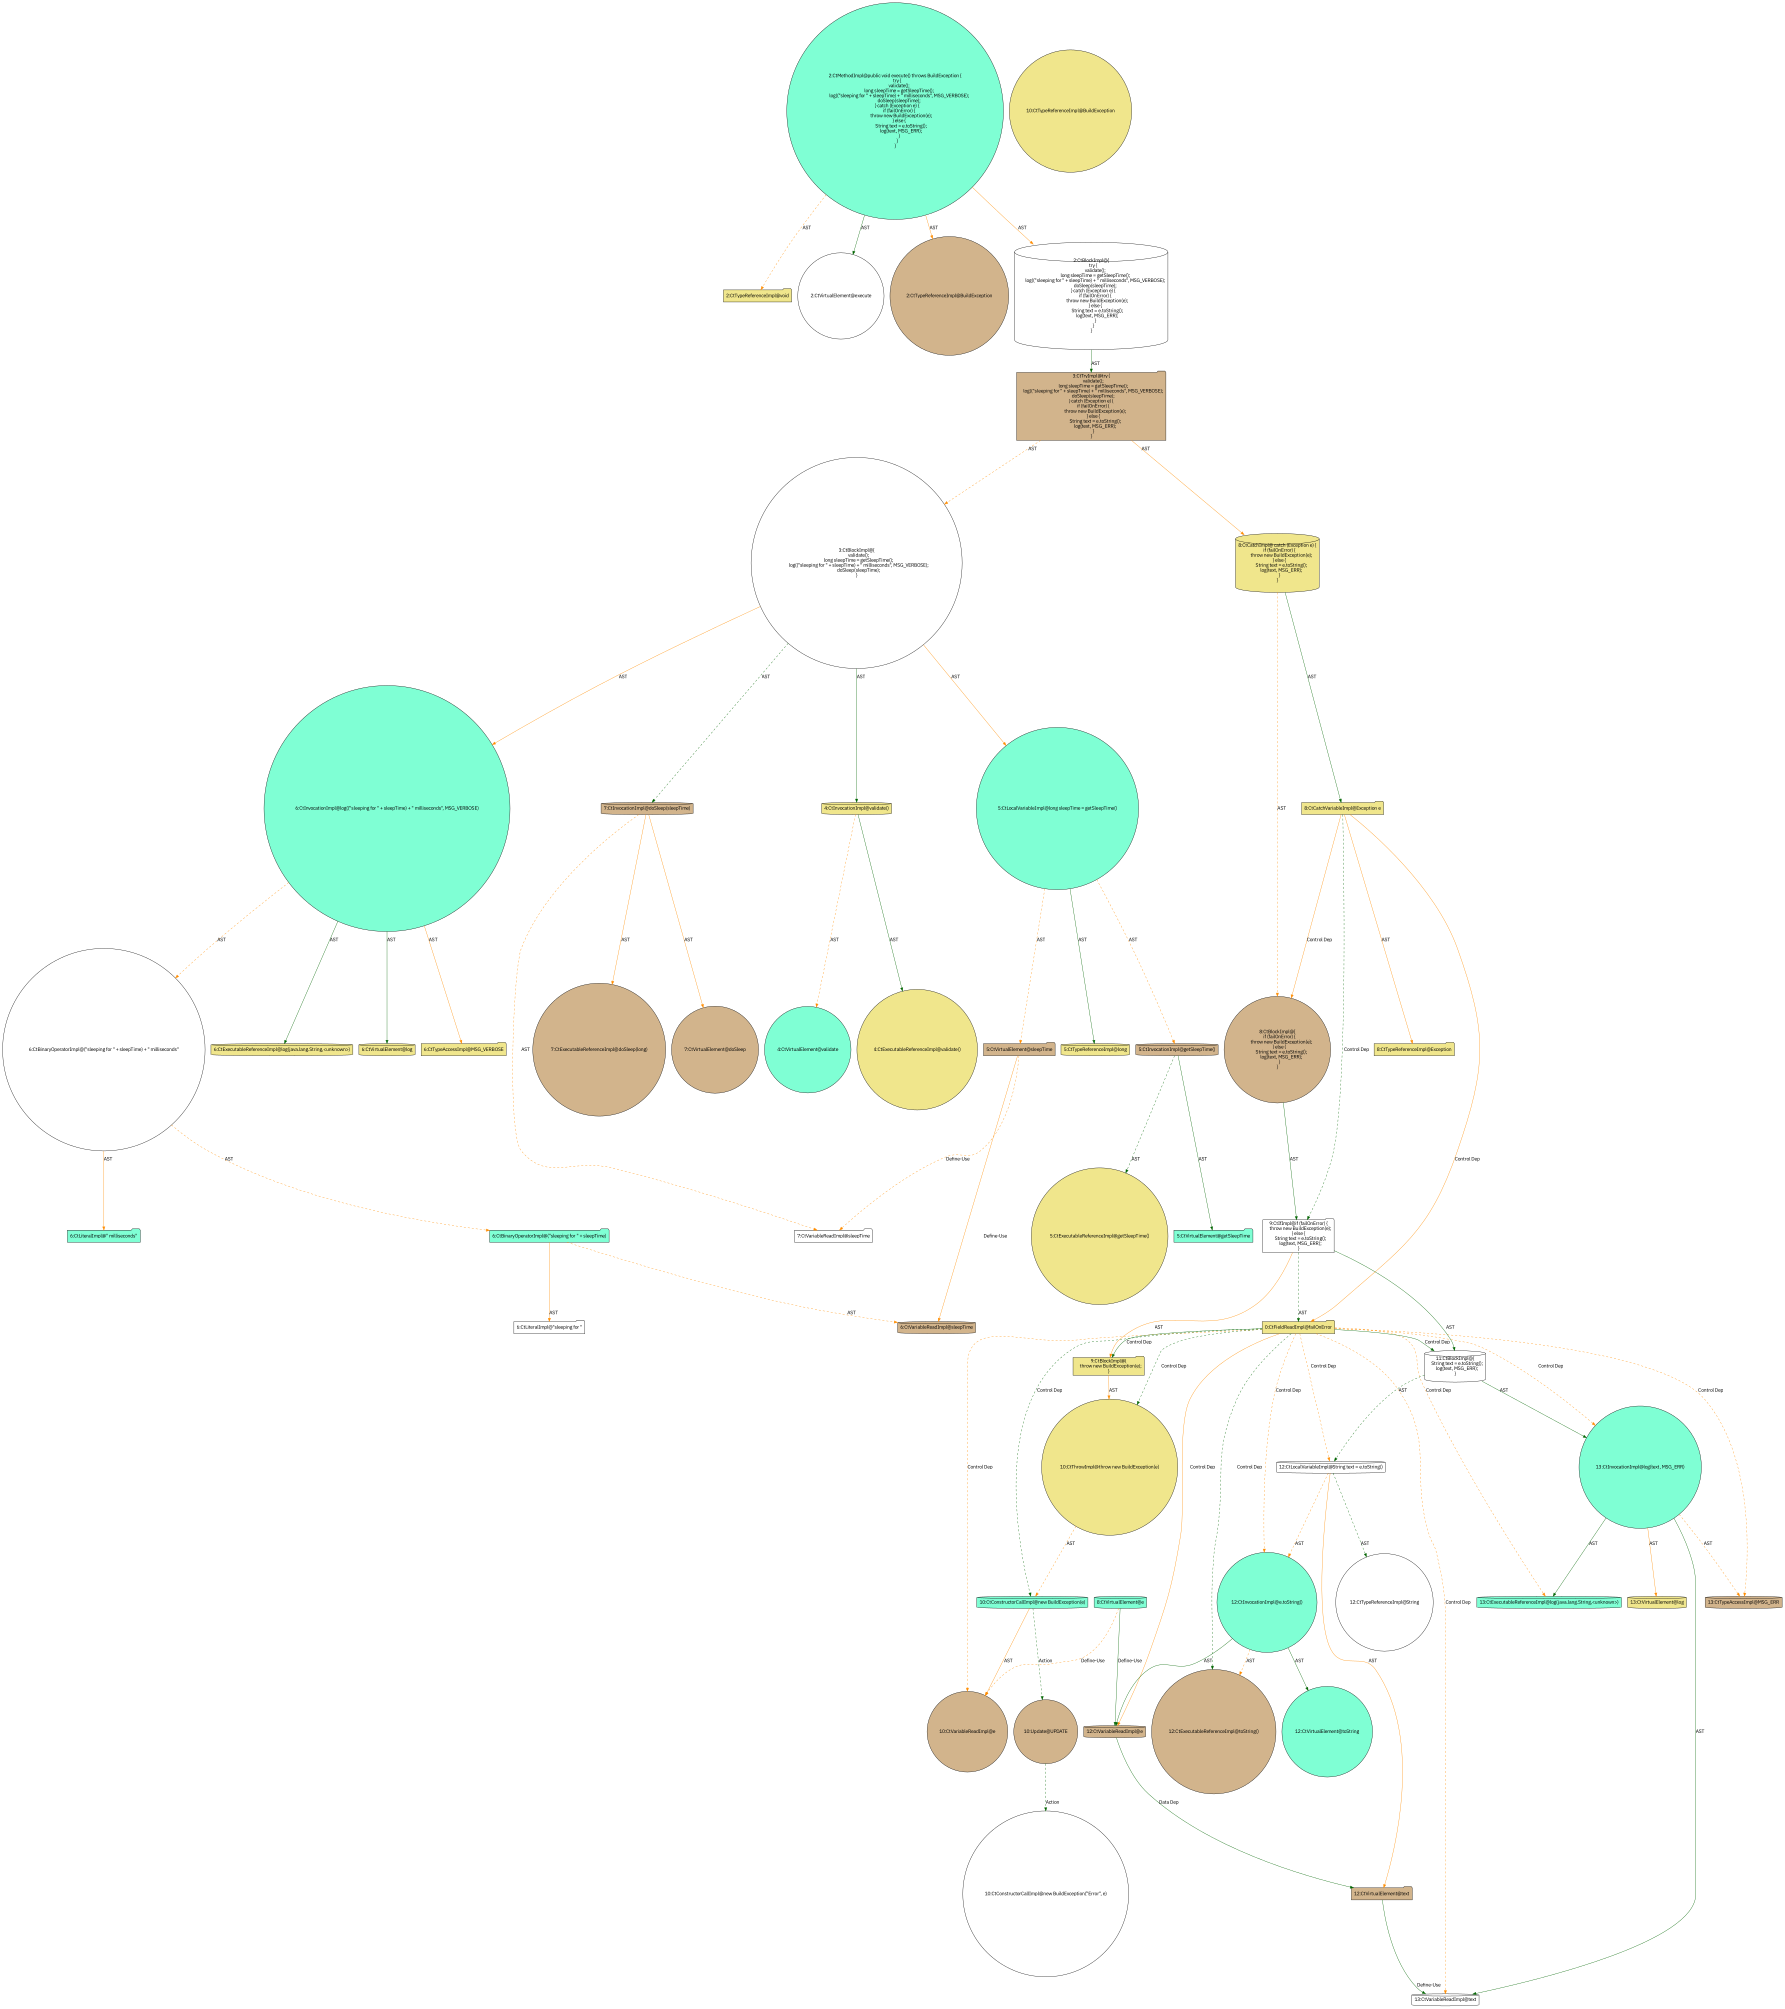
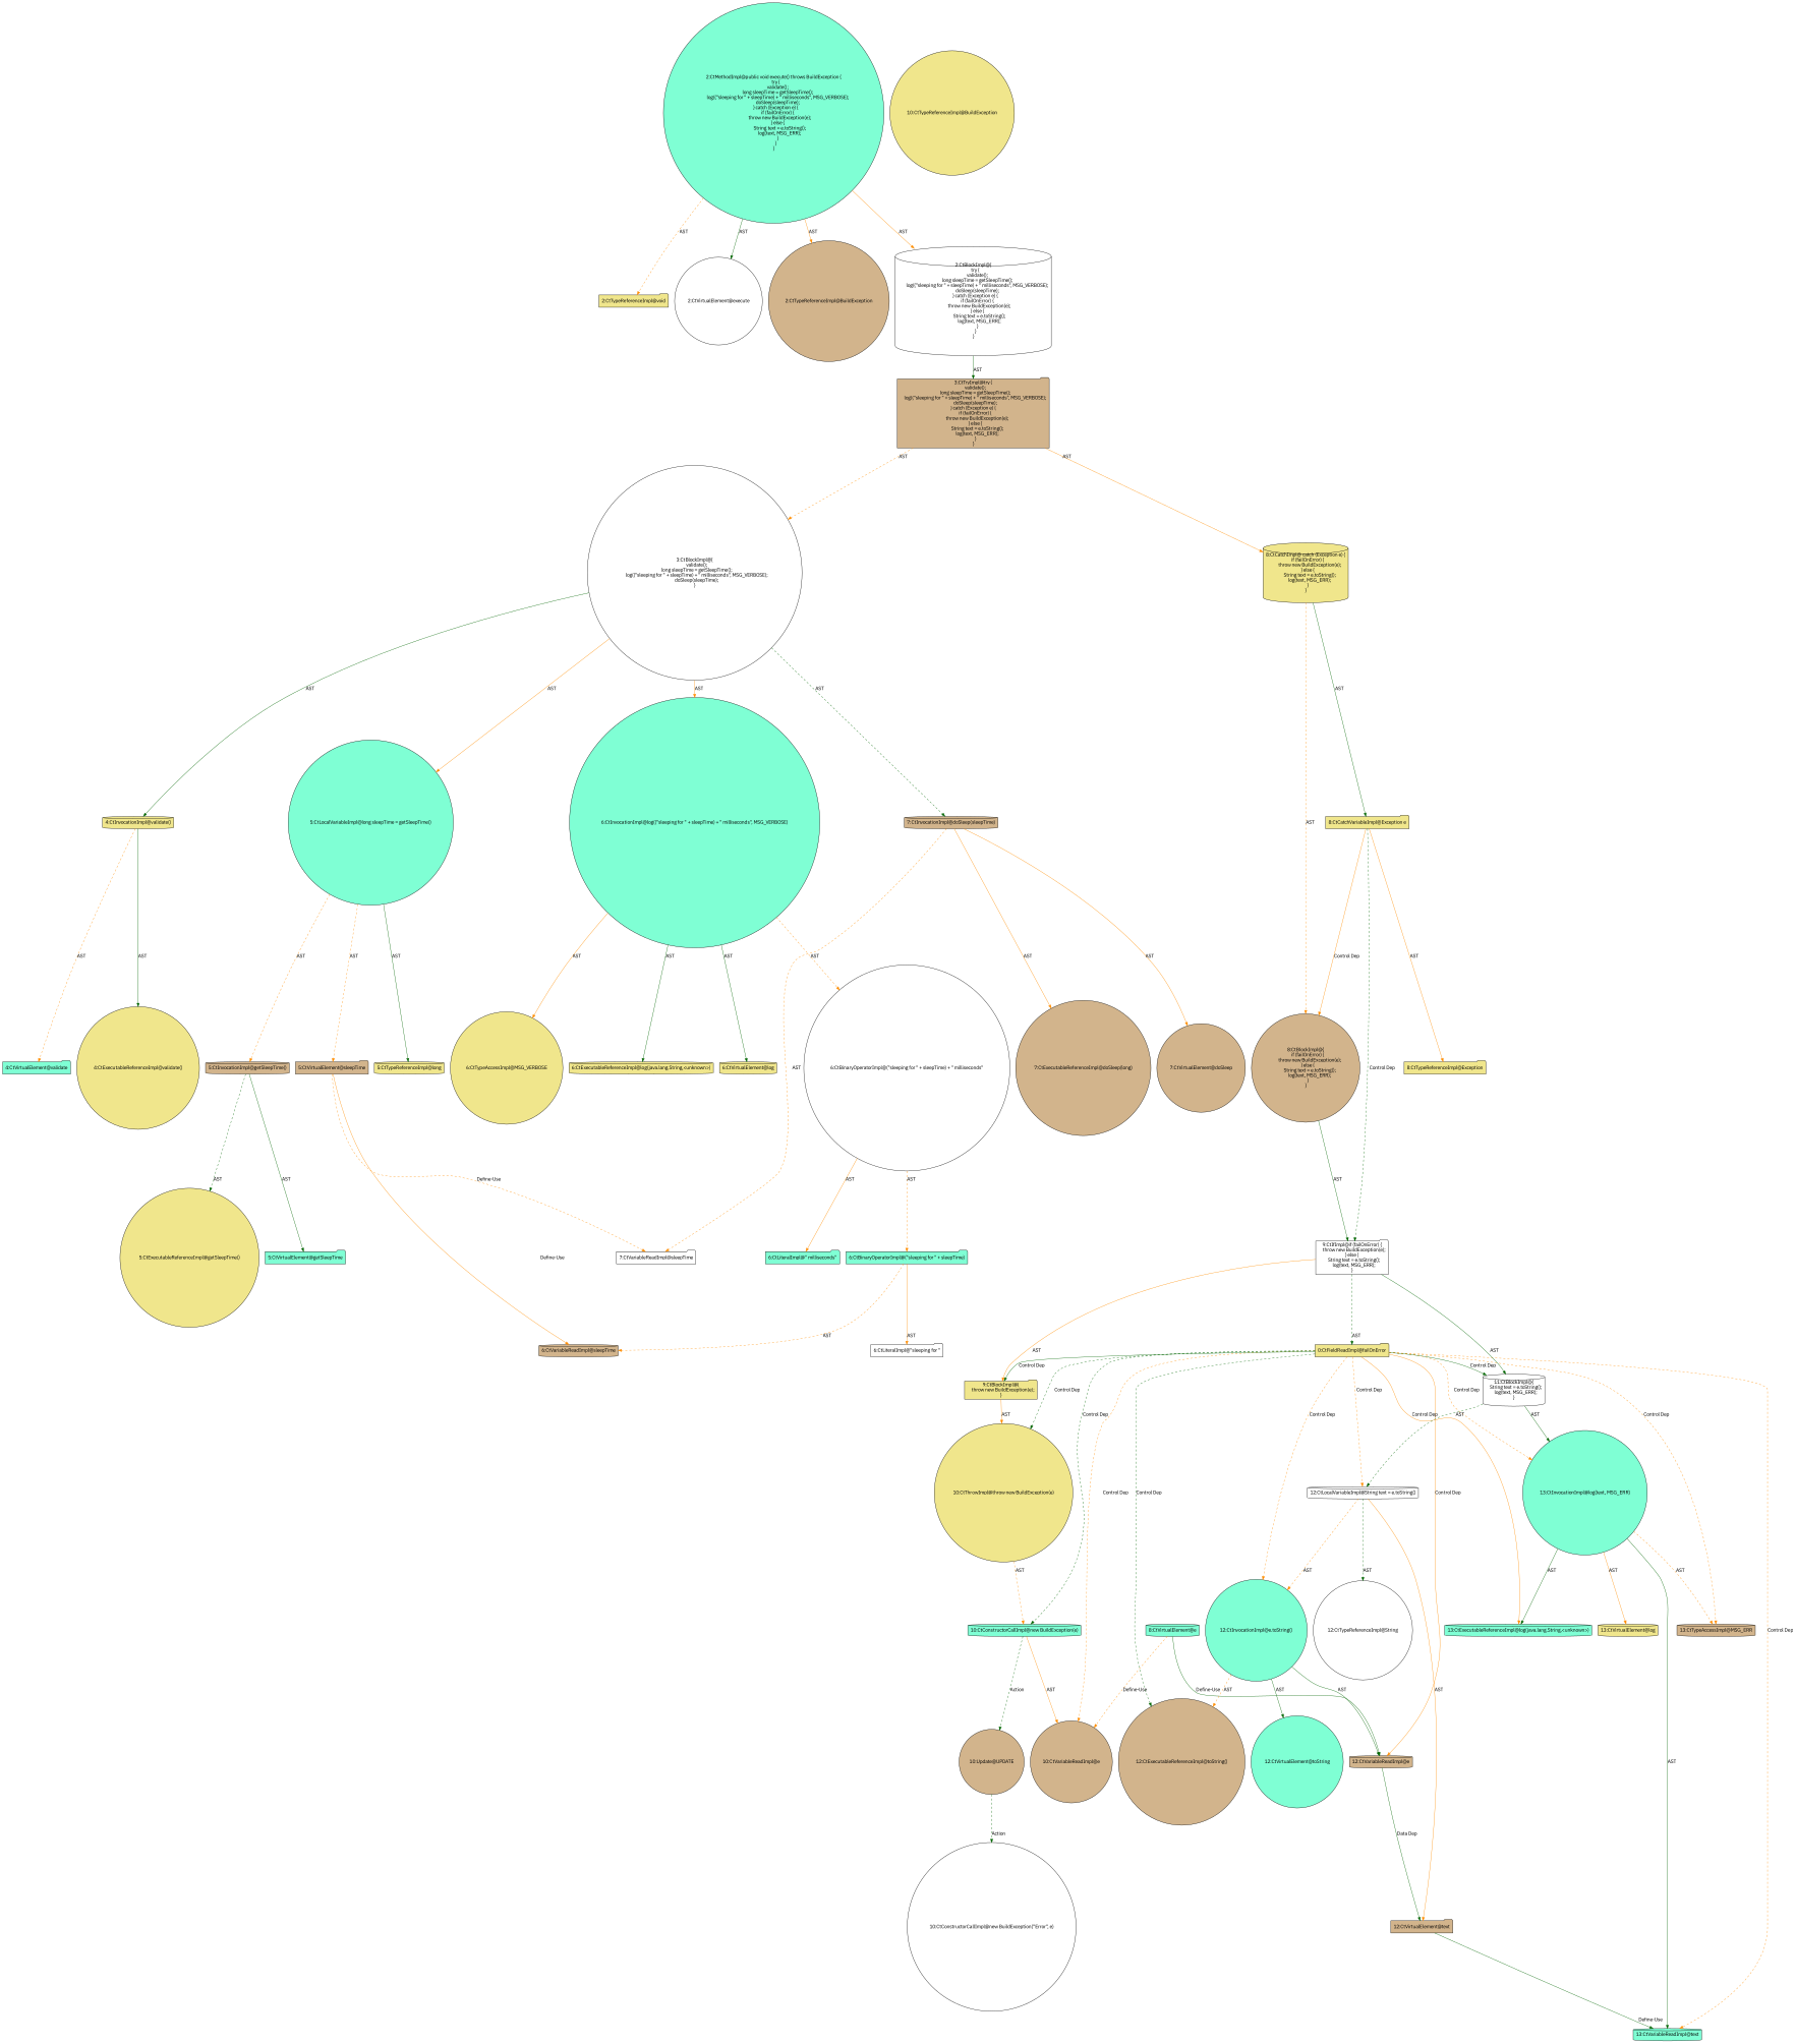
  digraph {
    fontname="IBM Plex Sans"
    node [fillcolor=khaki fontname="IBM Plex Sans" shape=circle style=filled]
    edge [color=darkorange fontname="IBM Plex Sans" style=solid]
    n1 [label="2:CtTypeReferenceImpl@void" shape=folder]
    n2 [fillcolor=white label="2:CtVirtualElement@execute"]
    n3 [fillcolor=tan label="2:CtTypeReferenceImpl@BuildException"]
    n4 [label="4:CtExecutableReferenceImpl@validate()"]
-   n5 [fillcolor=aquamarine label="4:CtVirtualElement@validate"]
+   n5 [fillcolor=aquamarine label="4:CtVirtualElement@validate" shape=folder]
    n6 [label="4:CtInvocationImpl@validate()" shape=cylinder]
    n7 [label="5:CtTypeReferenceImpl@long" shape=cylinder]
    n8 [label="5:CtExecutableReferenceImpl@getSleepTime()"]
    n9 [fillcolor=aquamarine label="5:CtVirtualElement@getSleepTime" shape=folder]
    n10 [fillcolor=tan label="5:CtInvocationImpl@getSleepTime()" shape=cylinder]
    n11 [fillcolor=tan label="5:CtVirtualElement@sleepTime" shape=folder]
    n12 [fillcolor=tan label="6:CtVariableReadImpl@sleepTime" shape=cylinder]
    n13 [fillcolor=white label="7:CtVariableReadImpl@sleepTime" shape=folder]
    n14 [fillcolor=aquamarine label="5:CtLocalVariableImpl@long sleepTime = getSleepTime()"]
    n15 [label="6:CtExecutableReferenceImpl@log(java.lang.String,<unknown>)" shape=cylinder]
    n16 [label="6:CtVirtualElement@log" shape=cylinder]
    n17 [fillcolor=white label="6:CtLiteralImpl@\"sleeping for \"" shape=folder]
    n18 [fillcolor=aquamarine label="6:CtBinaryOperatorImpl@(\"sleeping for \" + sleepTime)" shape=folder]
    n19 [fillcolor=aquamarine label="6:CtLiteralImpl@\" milliseconds\"" shape=folder]
    n20 [fillcolor=white label="6:CtBinaryOperatorImpl@(\"sleeping for \" + sleepTime) + \" milliseconds\""]
-   n21 [label="6:CtTypeAccessImpl@MSG_VERBOSE" shape=folder]
+   n21 [label="6:CtTypeAccessImpl@MSG_VERBOSE"]
    n22 [fillcolor=aquamarine label="6:CtInvocationImpl@log((\"sleeping for \" + sleepTime) + \" milliseconds\", MSG_VERBOSE)"]
    n23 [fillcolor=tan label="7:CtExecutableReferenceImpl@doSleep(long)"]
    n24 [fillcolor=tan label="7:CtVirtualElement@doSleep"]
    n25 [fillcolor=tan label="7:CtInvocationImpl@doSleep(sleepTime)" shape=cylinder]
    n26 [fillcolor=white label="3:CtBlockImpl@\{\n    validate();\n    long sleepTime = getSleepTime();\n    log((\"sleeping for \" + sleepTime) + \" milliseconds\", MSG_VERBOSE);\n    doSleep(sleepTime);\n\}"]
    n27 [fillcolor=aquamarine label="8:CtVirtualElement@e" shape=cylinder]
    n28 [fillcolor=tan label="10:CtVariableReadImpl@e"]
    n29 [fillcolor=tan label="12:CtVariableReadImpl@e" shape=cylinder]
    n30 [fillcolor=tan label="12:CtVirtualElement@text" shape=folder]
    n31 [label="8:CtTypeReferenceImpl@Exception" shape=folder]
    n32 [label="8:CtCatchVariableImpl@Exception e" shape=folder]
    n33 [label="0:CtFieldReadImpl@failOnError" shape=folder]
    n34 [fillcolor=white label="9:CtIfImpl@if (failOnError) \{\n    throw new BuildException(e);\n\} else \{\n    String text = e.toString();\n    log(text, MSG_ERR);\n\}" shape=folder]
    n35 [fillcolor=tan label="8:CtBlockImpl@\{\n    if (failOnError) \{\n        throw new BuildException(e);\n    \} else \{\n        String text = e.toString();\n        log(text, MSG_ERR);\n    \}\n\}"]
    n36 [fillcolor=aquamarine label="10:CtConstructorCallImpl@new BuildException(e)" shape=cylinder]
    n37 [label="10:CtThrowImpl@throw new BuildException(e)"]
    n38 [label="9:CtBlockImpl@\{\n    throw new BuildException(e);\n\}" shape=folder]
    n39 [fillcolor=tan label="12:CtExecutableReferenceImpl@toString()"]
    n40 [fillcolor=aquamarine label="12:CtInvocationImpl@e.toString()"]
    n41 [fillcolor=white label="12:CtLocalVariableImpl@String text = e.toString()" shape=cylinder]
    n42 [fillcolor=aquamarine label="13:CtExecutableReferenceImpl@log(java.lang.String,<unknown>)" shape=cylinder]
-   n43 [fillcolor=white label="13:CtVariableReadImpl@text" shape=cylinder]
+   n43 [fillcolor=aquamarine label="13:CtVariableReadImpl@text" shape=cylinder]
    n44 [fillcolor=tan label="13:CtTypeAccessImpl@MSG_ERR" shape=cylinder]
    n45 [fillcolor=aquamarine label="13:CtInvocationImpl@log(text, MSG_ERR)"]
    n46 [fillcolor=white label="11:CtBlockImpl@\{\n    String text = e.toString();\n    log(text, MSG_ERR);\n\}" shape=cylinder]
    n47 [fillcolor=tan label="10:Update@UPDATE"]
    n48 [fillcolor=aquamarine label="12:CtVirtualElement@toString"]
    n49 [fillcolor=white label="12:CtTypeReferenceImpl@String"]
    n50 [label="13:CtVirtualElement@log" shape=cylinder]
    n51 [label="10:CtTypeReferenceImpl@BuildException"]
    n52 [fillcolor=white label="10:CtConstructorCallImpl@new BuildException(\"Error\", e)"]
    n53 [label="8:CtCatchImpl@ catch (Exception e) \{\n    if (failOnError) \{\n        throw new BuildException(e);\n    \} else \{\n        String text = e.toString();\n        log(text, MSG_ERR);\n    \}\n\}" shape=cylinder]
    n54 [fillcolor=tan label="3:CtTryImpl@try \{\n    validate();\n    long sleepTime = getSleepTime();\n    log((\"sleeping for \" + sleepTime) + \" milliseconds\", MSG_VERBOSE);\n    doSleep(sleepTime);\n\} catch (Exception e) \{\n    if (failOnError) \{\n        throw new BuildException(e);\n    \} else \{\n        String text = e.toString();\n        log(text, MSG_ERR);\n    \}\n\}" shape=folder]
    n55 [fillcolor=white label="2:CtBlockImpl@\{\n    try \{\n        validate();\n        long sleepTime = getSleepTime();\n        log((\"sleeping for \" + sleepTime) + \" milliseconds\", MSG_VERBOSE);\n        doSleep(sleepTime);\n    \} catch (Exception e) \{\n        if (failOnError) \{\n            throw new BuildException(e);\n        \} else \{\n            String text = e.toString();\n            log(text, MSG_ERR);\n        \}\n    \}\n\}" shape=cylinder]
    n56 [fillcolor=aquamarine label="2:CtMethodImpl@public void execute() throws BuildException \{\n    try \{\n        validate();\n        long sleepTime = getSleepTime();\n        log((\"sleeping for \" + sleepTime) + \" milliseconds\", MSG_VERBOSE);\n        doSleep(sleepTime);\n    \} catch (Exception e) \{\n        if (failOnError) \{\n            throw new BuildException(e);\n        \} else \{\n            String text = e.toString();\n            log(text, MSG_ERR);\n        \}\n    \}\n\}"]
    n6 -> n4 [color=darkgreen label=AST]
    n6 -> n5 [label=AST style=dashed]
    n10 -> n8 [color=darkgreen label=AST style=dashed]
    n10 -> n9 [color=darkgreen label=AST]
    n11 -> n12 [label="Define-Use"]
    n11 -> n13 [label="Define-Use" style=dashed]
    n14 -> n7 [color=darkgreen label=AST]
    n14 -> n10 [label=AST style=dashed]
    n14 -> n11 [label=AST style=dashed]
    n18 -> n12 [label=AST style=dashed]
    n18 -> n17 [label=AST]
    n20 -> n18 [label=AST style=dashed]
    n20 -> n19 [label=AST]
    n22 -> n15 [color=darkgreen label=AST]
    n22 -> n16 [color=darkgreen label=AST]
    n22 -> n20 [label=AST style=dashed]
    n22 -> n21 [label=AST]
    n25 -> n13 [label=AST style=dashed]
    n25 -> n23 [label=AST]
    n25 -> n24 [label=AST]
    n26 -> n6 [color=darkgreen label=AST]
    n26 -> n14 [label=AST]
    n26 -> n22 [label=AST]
    n26 -> n25 [color=darkgreen label=AST style=dashed]
    n27 -> n28 [label="Define-Use" style=dashed]
    n27 -> n29 [color=darkgreen label="Define-Use"]
    n29 -> n30 [color=darkgreen label="Data Dep"]
    n30 -> n43 [color=darkgreen label="Define-Use"]
    n32 -> n31 [label=AST]
-   n32 -> n33 [label="Control Dep"]
    n32 -> n34 [color=darkgreen label="Control Dep" style=dashed]
    n32 -> n35 [label="Control Dep"]
    n33 -> n28 [label="Control Dep" style=dashed]
    n33 -> n29 [label="Control Dep"]
    n33 -> n36 [color=darkgreen label="Control Dep" style=dashed]
    n33 -> n37 [color=darkgreen label="Control Dep" style=dashed]
    n33 -> n38 [color=darkgreen label="Control Dep"]
    n33 -> n39 [color=darkgreen label="Control Dep" style=dashed]
    n33 -> n40 [label="Control Dep" style=dashed]
    n33 -> n41 [label="Control Dep" style=dashed]
-   n33 -> n42 [label="Control Dep" style=dashed]
+   n33 -> n42 [label="Control Dep"]
    n33 -> n43 [label="Control Dep" style=dashed]
    n33 -> n44 [label="Control Dep" style=dashed]
    n33 -> n45 [label="Control Dep" style=dashed]
    n33 -> n46 [color=darkgreen label="Control Dep"]
    n34 -> n33 [color=darkgreen label=AST style=dashed]
    n34 -> n38 [label=AST]
    n34 -> n46 [color=darkgreen label=AST]
    n35 -> n34 [color=darkgreen label=AST]
    n36 -> n28 [label=AST]
    n36 -> n47 [color=darkgreen label=Action style=dashed]
    n37 -> n36 [label=AST style=dashed]
    n38 -> n37 [label=AST]
    n40 -> n29 [color=darkgreen label=AST]
    n40 -> n39 [label=AST style=dashed]
    n40 -> n48 [color=darkgreen label=AST]
    n41 -> n30 [label=AST]
    n41 -> n40 [label=AST style=dashed]
    n41 -> n49 [color=darkgreen label=AST style=dashed]
    n45 -> n42 [color=darkgreen label=AST]
    n45 -> n43 [color=darkgreen label=AST]
    n45 -> n44 [label=AST style=dashed]
    n45 -> n50 [label=AST]
    n46 -> n41 [color=darkgreen label=AST style=dashed]
    n46 -> n45 [color=darkgreen label=AST]
    n47 -> n52 [color=darkgreen label=Action style=dashed]
    n53 -> n32 [color=darkgreen label=AST]
    n53 -> n35 [label=AST style=dashed]
    n54 -> n26 [label=AST style=dashed]
    n54 -> n53 [label=AST]
    n55 -> n54 [color=darkgreen label=AST]
    n56 -> n1 [label=AST style=dashed]
    n56 -> n2 [color=darkgreen label=AST]
    n56 -> n3 [label=AST]
    n56 -> n55 [label=AST]
  }
